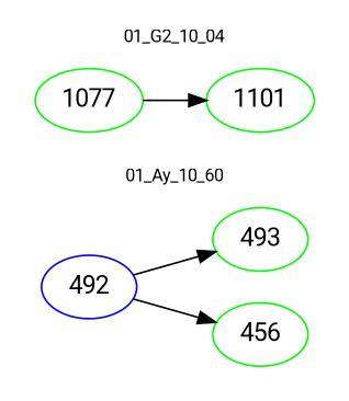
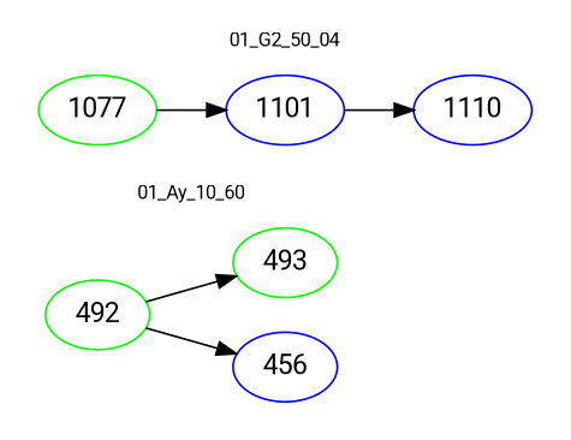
  digraph {
    fontname=Roboto
    rankdir=LR
    node [color=blue fontname=Roboto]
    edge [color=black fontname=Roboto]
-   n1 [label=492]
-   n2 [color=green label=456]
+   n1 [color=green label=492]
+   n2 [label=456]
    n3 [color=green label=493]
-   n4 [color=green label=1101]
+   n4 [label=1101]
    n5 [color=green label=1077]
+   n6 [label=1110]
    subgraph cluster_1 {
      color=white
      fontsize=10
      label="01_Ay_10_60"
      n1
      n2
      n3
    }
    subgraph cluster_2 {
      color=white
      fontsize=10
-     label="01_G2_10_04"
+     label="01_G2_50_04"
      n4
      n5
+     n6
    }
    n1 -> n2
    n1 -> n3
+   n4 -> n6
    n5 -> n4
  }
